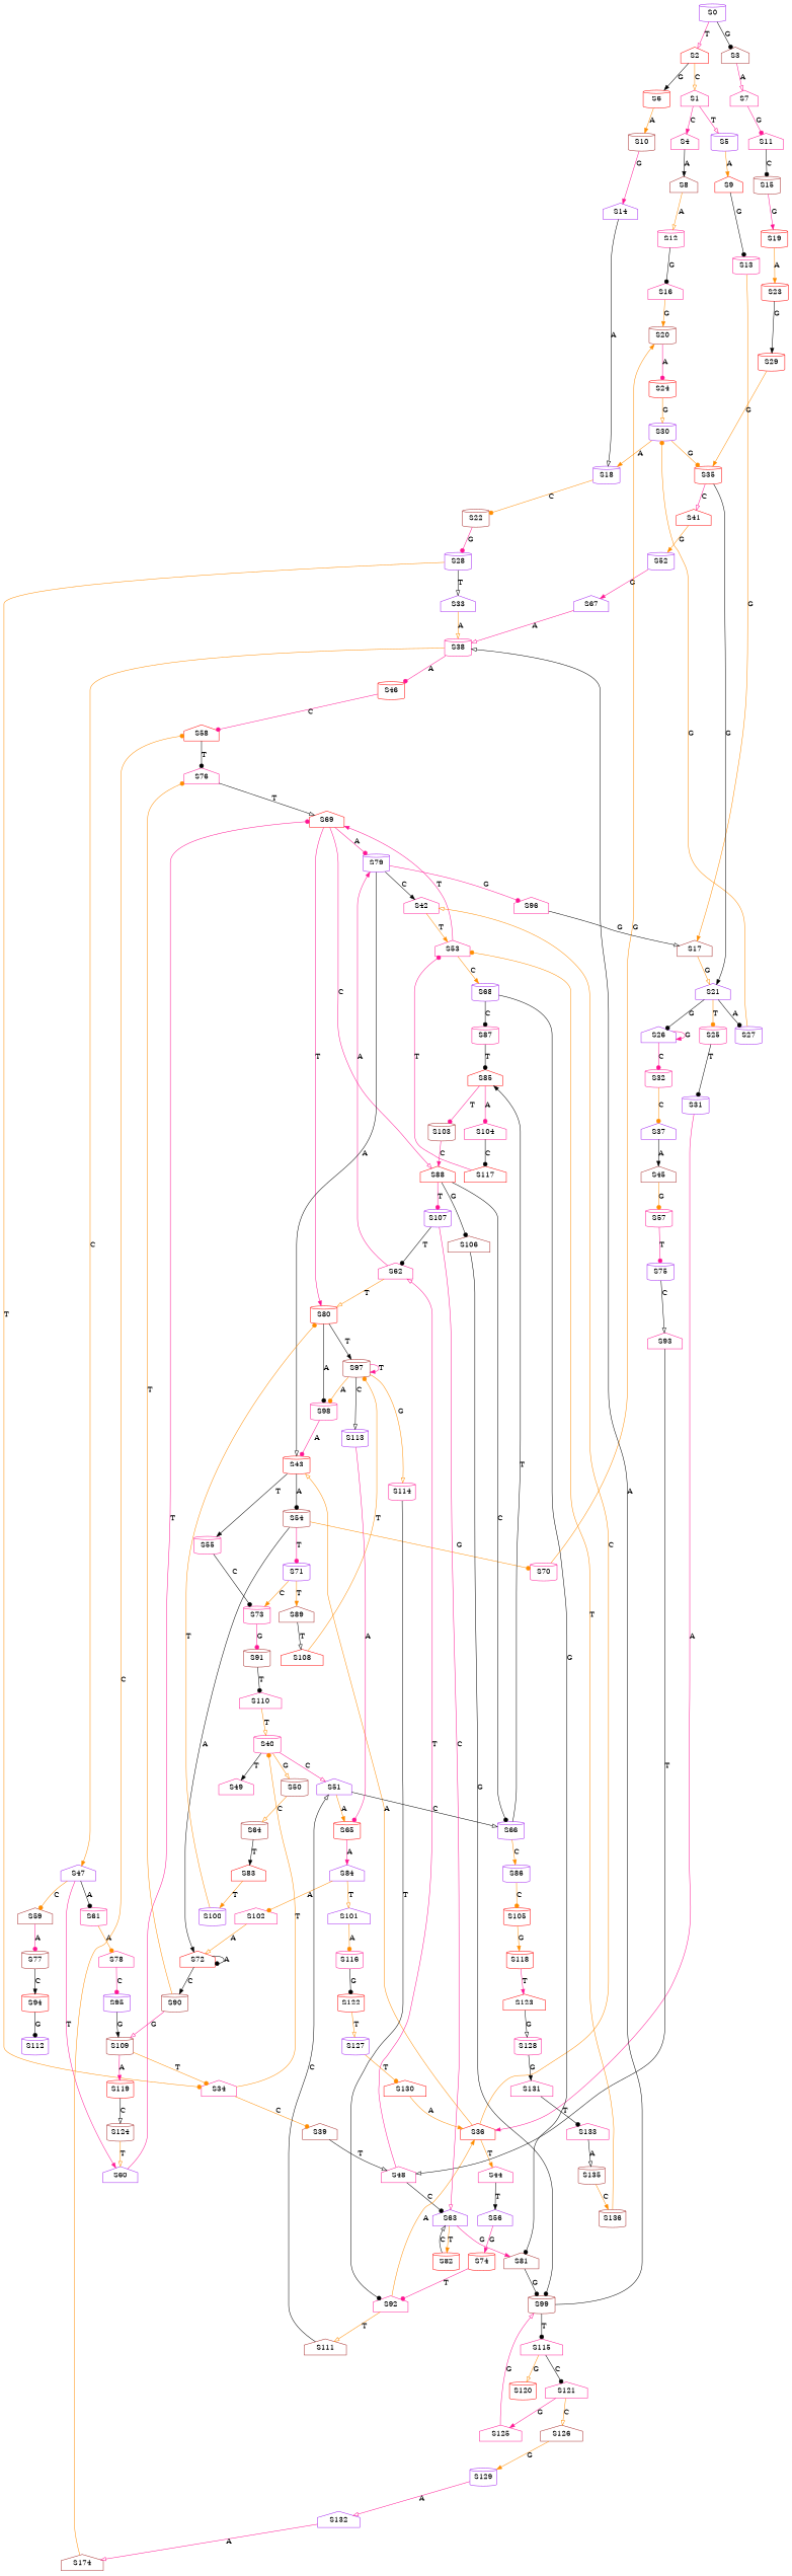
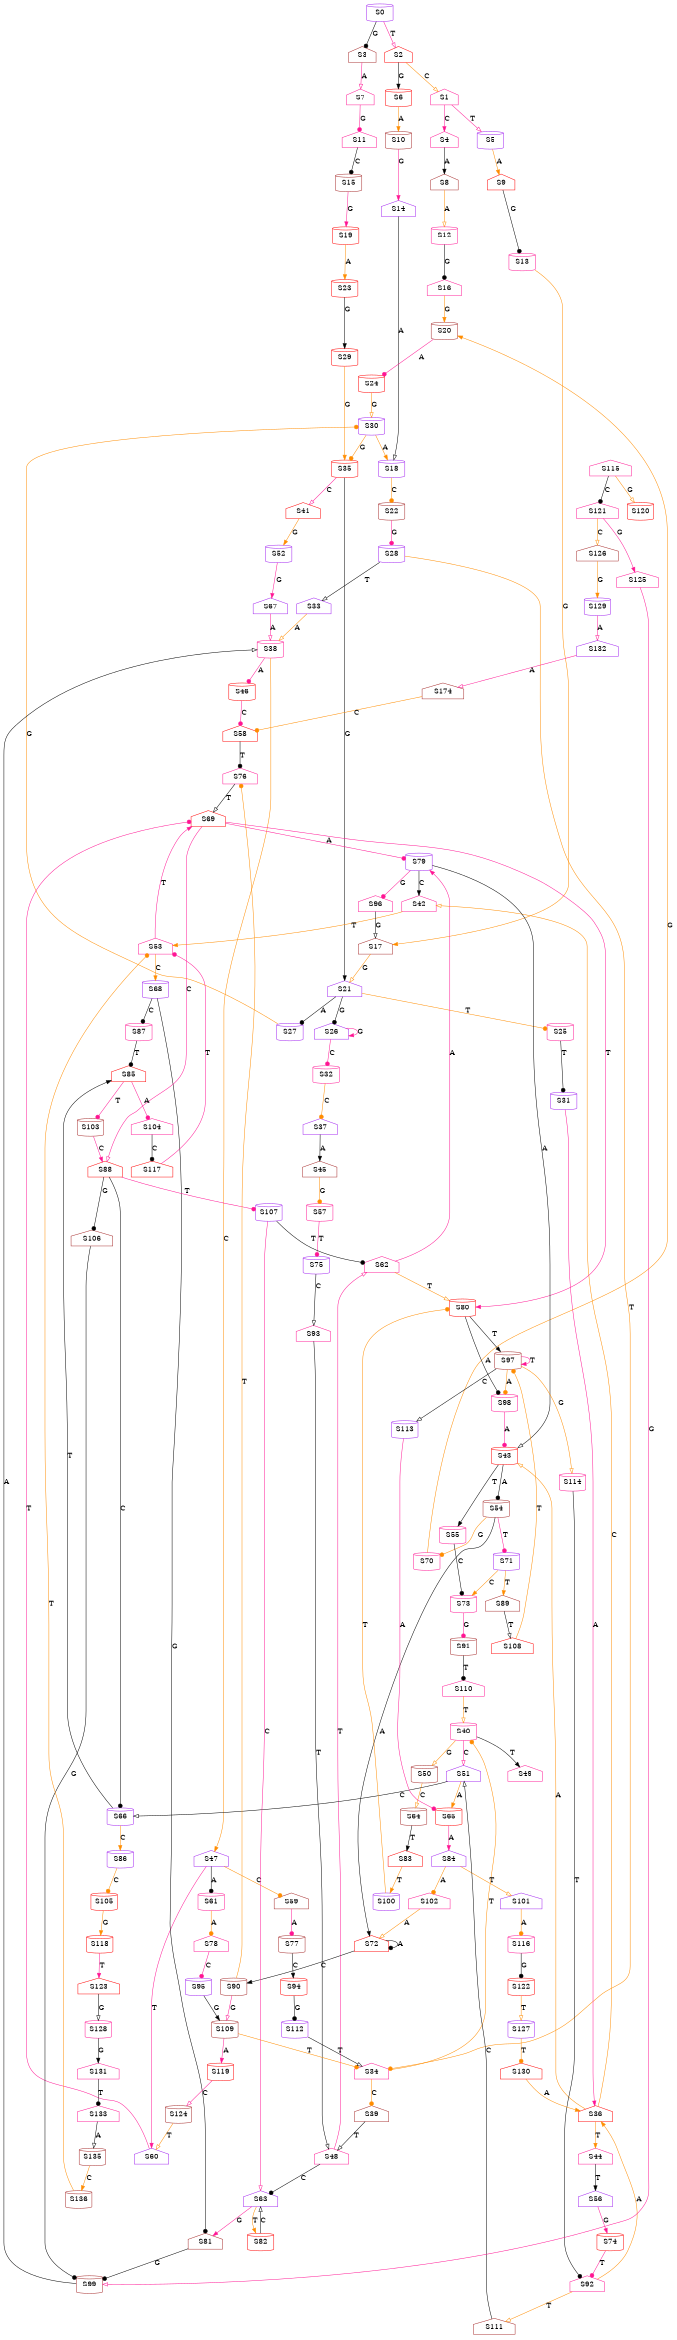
  strict digraph {
    node [color=deeppink shape=cylinder]
    edge [arrowhead=dot color=darkorange]
    S0 [color=purple]
    S2 [color=red shape=house]
    S3 [color=brown shape=house]
    S1 [shape=house]
    S4 [shape=house]
    S5 [color=purple]
    S6 [color=red]
    S7 [shape=house]
    S8 [color=brown shape=house]
    S9 [color=red shape=house]
    S10 [color=brown]
    S11 [shape=house]
    S12
    S13
    S14 [color=purple shape=house]
    S15 [color=brown]
    S16 [shape=house]
    S17 [color=brown shape=house]
    S18 [color=purple]
    S19 [color=red]
    S20 [color=brown]
    S21 [color=purple shape=house]
    S22 [color=brown]
    S23 [color=red]
    S24 [color=red]
    S25
    S26 [color=purple shape=house]
    S27 [color=purple]
    S28 [color=purple]
    S29 [color=red]
    S30 [color=purple]
    S31 [color=purple]
    S32
    S33 [color=purple shape=house]
    S34 [shape=house]
    S35 [color=red]
    S36 [color=red shape=house]
    S37 [color=purple shape=house]
    S38
    S39 [color=brown shape=house]
    S40
    S41 [color=red shape=house]
    S42 [shape=house]
    S43 [color=red]
    S44 [shape=house]
    S45 [color=brown shape=house]
    S46 [color=red]
    S47 [color=purple shape=house]
    S48 [shape=house]
    S49 [shape=house]
    S50 [color=brown]
    S51 [color=purple shape=house]
    S52 [color=purple]
    S53 [shape=house]
    S54 [color=brown]
    S55
    S56 [color=purple shape=house]
    S57
    S58 [color=red shape=house]
    S59 [color=brown shape=house]
    S60 [color=purple shape=house]
    S61
    S62 [shape=house]
    S63 [color=purple shape=house]
    S64 [color=brown]
    S65 [color=red]
    S66 [color=purple]
    S67 [color=purple shape=house]
    S68 [color=purple]
    S69 [color=red shape=house]
    S70
    S71 [color=purple]
    S72 [color=red shape=house]
    S73
    S74 [color=red]
    S75 [color=purple]
    S76 [shape=house]
    S77 [color=brown]
    S78 [shape=house]
    S79 [color=purple]
    S80 [color=red]
    S81 [color=brown shape=house]
    S82 [color=red]
    S83 [color=red shape=house]
    S84 [color=purple shape=house]
    S85 [color=red shape=house]
    S86 [color=purple]
    S87
    S88 [color=red shape=house]
    S89 [color=brown shape=house]
    S90 [color=brown]
    S91 [color=brown]
    S92 [shape=house]
    S93 [shape=house]
    S94 [color=red]
    S95 [color=purple]
    S96 [shape=house]
    S97 [color=brown]
    S98
    S99 [color=brown]
    S100 [color=purple]
    S101 [color=purple shape=house]
    S102 [shape=house]
    S103 [color=brown]
    S104 [shape=house]
    S105 [color=red]
    S106 [color=brown shape=house]
    S107 [color=purple]
    S108 [color=red shape=house]
    S109 [color=brown]
    S110 [shape=house]
    S111 [color=brown shape=house]
    S112 [color=purple]
    S113 [color=purple]
    S114
    S115 [shape=house]
    S116
    S117 [color=red shape=house]
    S118 [color=red]
    S119 [color=red]
    S120 [color=red]
    S121 [shape=house]
    S122 [color=red]
    S123 [color=red shape=house]
    S124 [color=brown]
    S125 [shape=house]
    S126 [color=brown shape=house]
    S127 [color=purple]
    S128
    S129 [color=purple]
    S130 [color=red shape=house]
    S131 [shape=house]
    S132 [color=purple shape=house]
    S133 [shape=house]
    n135 [color=brown label=S174 shape=house]
    S135 [color=brown]
    S136 [color=brown]
    S0 -> S2 [arrowhead=onormal color=deeppink label=T]
    S0 -> S3 [color=black label=G]
    S2 -> S1 [arrowhead=onormal label=C]
    S2 -> S6 [arrowhead=normal color=black label=G]
    S3 -> S7 [arrowhead=onormal color=deeppink label=A]
    S1 -> S4 [arrowhead=normal color=deeppink label=C]
    S1 -> S5 [arrowhead=onormal color=deeppink label=T]
    S4 -> S8 [arrowhead=normal color=black label=A]
    S5 -> S9 [arrowhead=normal label=A]
    S6 -> S10 [arrowhead=normal label=A]
    S7 -> S11 [color=deeppink label=G]
    S8 -> S12 [arrowhead=onormal label=A]
    S9 -> S13 [color=black label=G]
    S10 -> S14 [arrowhead=normal color=deeppink label=G]
    S11 -> S15 [color=black label=C]
    S12 -> S16 [color=black label=G]
    S13 -> S17 [arrowhead=normal label=G]
    S14 -> S18 [arrowhead=onormal color=black label=A]
    S15 -> S19 [arrowhead=normal color=deeppink label=G]
    S16 -> S20 [arrowhead=normal label=G]
    S17 -> S21 [arrowhead=onormal label=G]
    S18 -> S22 [label=C]
    S19 -> S23 [arrowhead=normal label=A]
    S20 -> S24 [color=deeppink label=A]
    S21 -> S25 [label=T]
    S21 -> S26 [color=black label=G]
    S21 -> S27 [color=black label=A]
    S22 -> S28 [color=deeppink label=G]
    S23 -> S29 [arrowhead=normal color=black label=G]
    S24 -> S30 [arrowhead=onormal label=G]
    S25 -> S31 [color=black label=T]
    S26 -> S26 [arrowhead=normal color=deeppink label=G]
    S26 -> S32 [color=deeppink label=C]
    S27 -> S30 [label=G]
    S28 -> S33 [arrowhead=onormal color=black label=T]
    S28 -> S34 [label=T]
    S29 -> S35 [arrowhead=normal label=G]
    S30 -> S18 [arrowhead=normal label=A]
    S30 -> S35 [label=G]
    S31 -> S36 [arrowhead=normal color=deeppink label=A]
    S32 -> S37 [label=C]
    S33 -> S38 [arrowhead=onormal label=A]
    S34 -> S39 [label=C]
    S34 -> S40 [label=T]
    S35 -> S21 [arrowhead=normal color=black label=G]
    S35 -> S41 [arrowhead=onormal color=deeppink label=C]
    S36 -> S42 [arrowhead=onormal label=C]
    S36 -> S43 [arrowhead=onormal label=A]
    S36 -> S44 [arrowhead=normal label=T]
    S37 -> S45 [arrowhead=normal color=black label=A]
    S38 -> S46 [color=deeppink label=A]
    S38 -> S47 [arrowhead=normal label=C]
    S39 -> S48 [arrowhead=onormal color=black label=T]
    S40 -> S49 [arrowhead=normal color=black label=T]
    S40 -> S50 [arrowhead=onormal label=G]
    S40 -> S51 [arrowhead=onormal color=deeppink label=C]
    S41 -> S52 [arrowhead=normal label=G]
    S42 -> S53 [arrowhead=normal label=T]
    S43 -> S54 [color=black label=A]
    S43 -> S55 [arrowhead=normal color=black label=T]
    S44 -> S56 [arrowhead=normal color=black label=T]
    S45 -> S57 [label=G]
    S46 -> S58 [color=deeppink label=C]
    S47 -> S59 [label=C]
    S47 -> S60 [arrowhead=normal color=deeppink label=T]
    S47 -> S61 [color=black label=A]
    S48 -> S62 [arrowhead=onormal color=deeppink label=T]
    S48 -> S63 [color=black label=C]
    S50 -> S64 [arrowhead=onormal label=C]
    S51 -> S65 [arrowhead=normal label=A]
    S51 -> S66 [arrowhead=onormal color=black label=C]
    S52 -> S67 [arrowhead=normal color=deeppink label=G]
    S53 -> S68 [arrowhead=normal label=C]
    S53 -> S69 [arrowhead=normal color=deeppink label=T]
    S54 -> S70 [label=G]
    S54 -> S71 [color=deeppink label=T]
    S54 -> S72 [arrowhead=normal color=black label=A]
    S55 -> S73 [color=black label=C]
    S56 -> S74 [arrowhead=normal color=deeppink label=G]
    S57 -> S75 [color=deeppink label=T]
    S58 -> S76 [color=black label=T]
    S59 -> S77 [color=deeppink label=A]
    S60 -> S69 [color=deeppink label=T]
    S61 -> S78 [label=A]
    S62 -> S79 [arrowhead=normal color=deeppink label=A]
    S62 -> S80 [arrowhead=onormal label=T]
    S63 -> S81 [arrowhead=normal color=deeppink label=G]
    S63 -> S82 [arrowhead=normal label=T]
    S64 -> S83 [arrowhead=normal color=black label=T]
    S65 -> S84 [arrowhead=normal color=deeppink label=A]
    S66 -> S85 [arrowhead=normal color=black label=T]
    S66 -> S86 [arrowhead=normal label=C]
    S67 -> S38 [arrowhead=onormal color=deeppink label=A]
    S68 -> S81 [color=black label=G]
    S68 -> S87 [color=black label=C]
    S69 -> S79 [color=deeppink label=A]
    S69 -> S80 [arrowhead=normal color=deeppink label=T]
    S69 -> S88 [arrowhead=onormal color=deeppink label=C]
    S70 -> S20 [arrowhead=normal label=G]
    S71 -> S73 [arrowhead=normal label=C]
    S71 -> S89 [arrowhead=normal label=T]
    S72 -> S72 [color=black label=A]
    S72 -> S90 [arrowhead=normal color=black label=C]
    S73 -> S91 [color=deeppink label=G]
    S74 -> S92 [color=deeppink label=T]
    S75 -> S93 [arrowhead=onormal color=black label=C]
    S76 -> S69 [arrowhead=onormal color=black label=T]
    S77 -> S94 [arrowhead=normal color=black label=C]
    S78 -> S95 [color=deeppink label=C]
    S79 -> S42 [arrowhead=normal color=black label=C]
    S79 -> S43 [arrowhead=onormal color=black label=A]
    S79 -> S96 [color=deeppink label=G]
    S80 -> S97 [arrowhead=normal color=black label=T]
    S80 -> S98 [color=black label=A]
    S81 -> S99 [color=black label=G]
    S82 -> S63 [arrowhead=onormal color=black label=C]
    S83 -> S100 [arrowhead=normal label=T]
    S84 -> S101 [arrowhead=onormal label=T]
    S84 -> S102 [label=A]
    S85 -> S103 [color=deeppink label=T]
    S85 -> S104 [color=deeppink label=A]
    S86 -> S105 [label=C]
    S87 -> S85 [color=black label=T]
    S88 -> S66 [color=black label=C]
    S88 -> S106 [color=black label=G]
    S88 -> S107 [color=deeppink label=T]
    S89 -> S108 [arrowhead=onormal color=black label=T]
    S90 -> S76 [label=T]
    S90 -> S109 [arrowhead=onormal color=deeppink label=G]
    S91 -> S110 [color=black label=T]
    S92 -> S36 [arrowhead=normal label=A]
    S92 -> S111 [arrowhead=onormal label=T]
    S93 -> S48 [arrowhead=onormal color=black label=T]
    S94 -> S112 [color=black label=G]
    S95 -> S109 [arrowhead=normal color=black label=G]
    S96 -> S17 [arrowhead=onormal color=black label=G]
    S97 -> S97 [arrowhead=normal color=deeppink label=T]
    S97 -> S98 [label=A]
    S97 -> S113 [arrowhead=onormal color=black label=C]
    S97 -> S114 [arrowhead=onormal label=G]
    S98 -> S43 [color=deeppink label=A]
    S99 -> S38 [arrowhead=onormal color=black label=A]
-   S99 -> S115 [color=black label=T]
    S100 -> S80 [label=T]
    S101 -> S116 [label=A]
    S102 -> S72 [arrowhead=onormal label=A]
    S103 -> S88 [arrowhead=normal color=deeppink label=C]
    S104 -> S117 [color=black label=C]
    S105 -> S118 [arrowhead=normal label=G]
    S106 -> S99 [color=black label=G]
    S107 -> S62 [color=black label=T]
    S107 -> S63 [arrowhead=onormal color=deeppink label=C]
    S108 -> S97 [label=T]
    S109 -> S34 [label=T]
    S109 -> S119 [arrowhead=normal color=deeppink label=A]
    S110 -> S40 [arrowhead=onormal label=T]
    S111 -> S51 [arrowhead=onormal color=black label=C]
+   S112 -> S34 [arrowhead=onormal color=black label=T]
    S113 -> S65 [color=deeppink label=A]
    S114 -> S92 [color=black label=T]
    S115 -> S120 [arrowhead=onormal label=G]
    S115 -> S121 [color=black label=C]
    S116 -> S122 [color=black label=G]
    S117 -> S53 [color=deeppink label=T]
    S118 -> S123 [arrowhead=normal color=deeppink label=T]
-   S119 -> S124 [arrowhead=onormal color=black label=C]
+   S119 -> S124 [arrowhead=onormal color=deeppink label=C]
    S121 -> S125 [arrowhead=normal color=deeppink label=G]
    S121 -> S126 [arrowhead=onormal label=C]
    S122 -> S127 [arrowhead=onormal label=T]
    S123 -> S128 [arrowhead=onormal color=black label=G]
    S124 -> S60 [arrowhead=onormal label=T]
    S125 -> S99 [arrowhead=onormal color=deeppink label=G]
    S126 -> S129 [arrowhead=normal label=G]
    S127 -> S130 [label=T]
    S128 -> S131 [arrowhead=normal color=black label=G]
    S129 -> S132 [arrowhead=onormal color=deeppink label=A]
    S130 -> S36 [arrowhead=normal label=A]
    S131 -> S133 [color=black label=T]
    S132 -> n135 [arrowhead=onormal color=deeppink label=A]
    S133 -> S135 [arrowhead=onormal color=black label=A]
    n135 -> S58 [label=C]
    S135 -> S136 [arrowhead=normal label=C]
    S136 -> S53 [label=T]
  }
